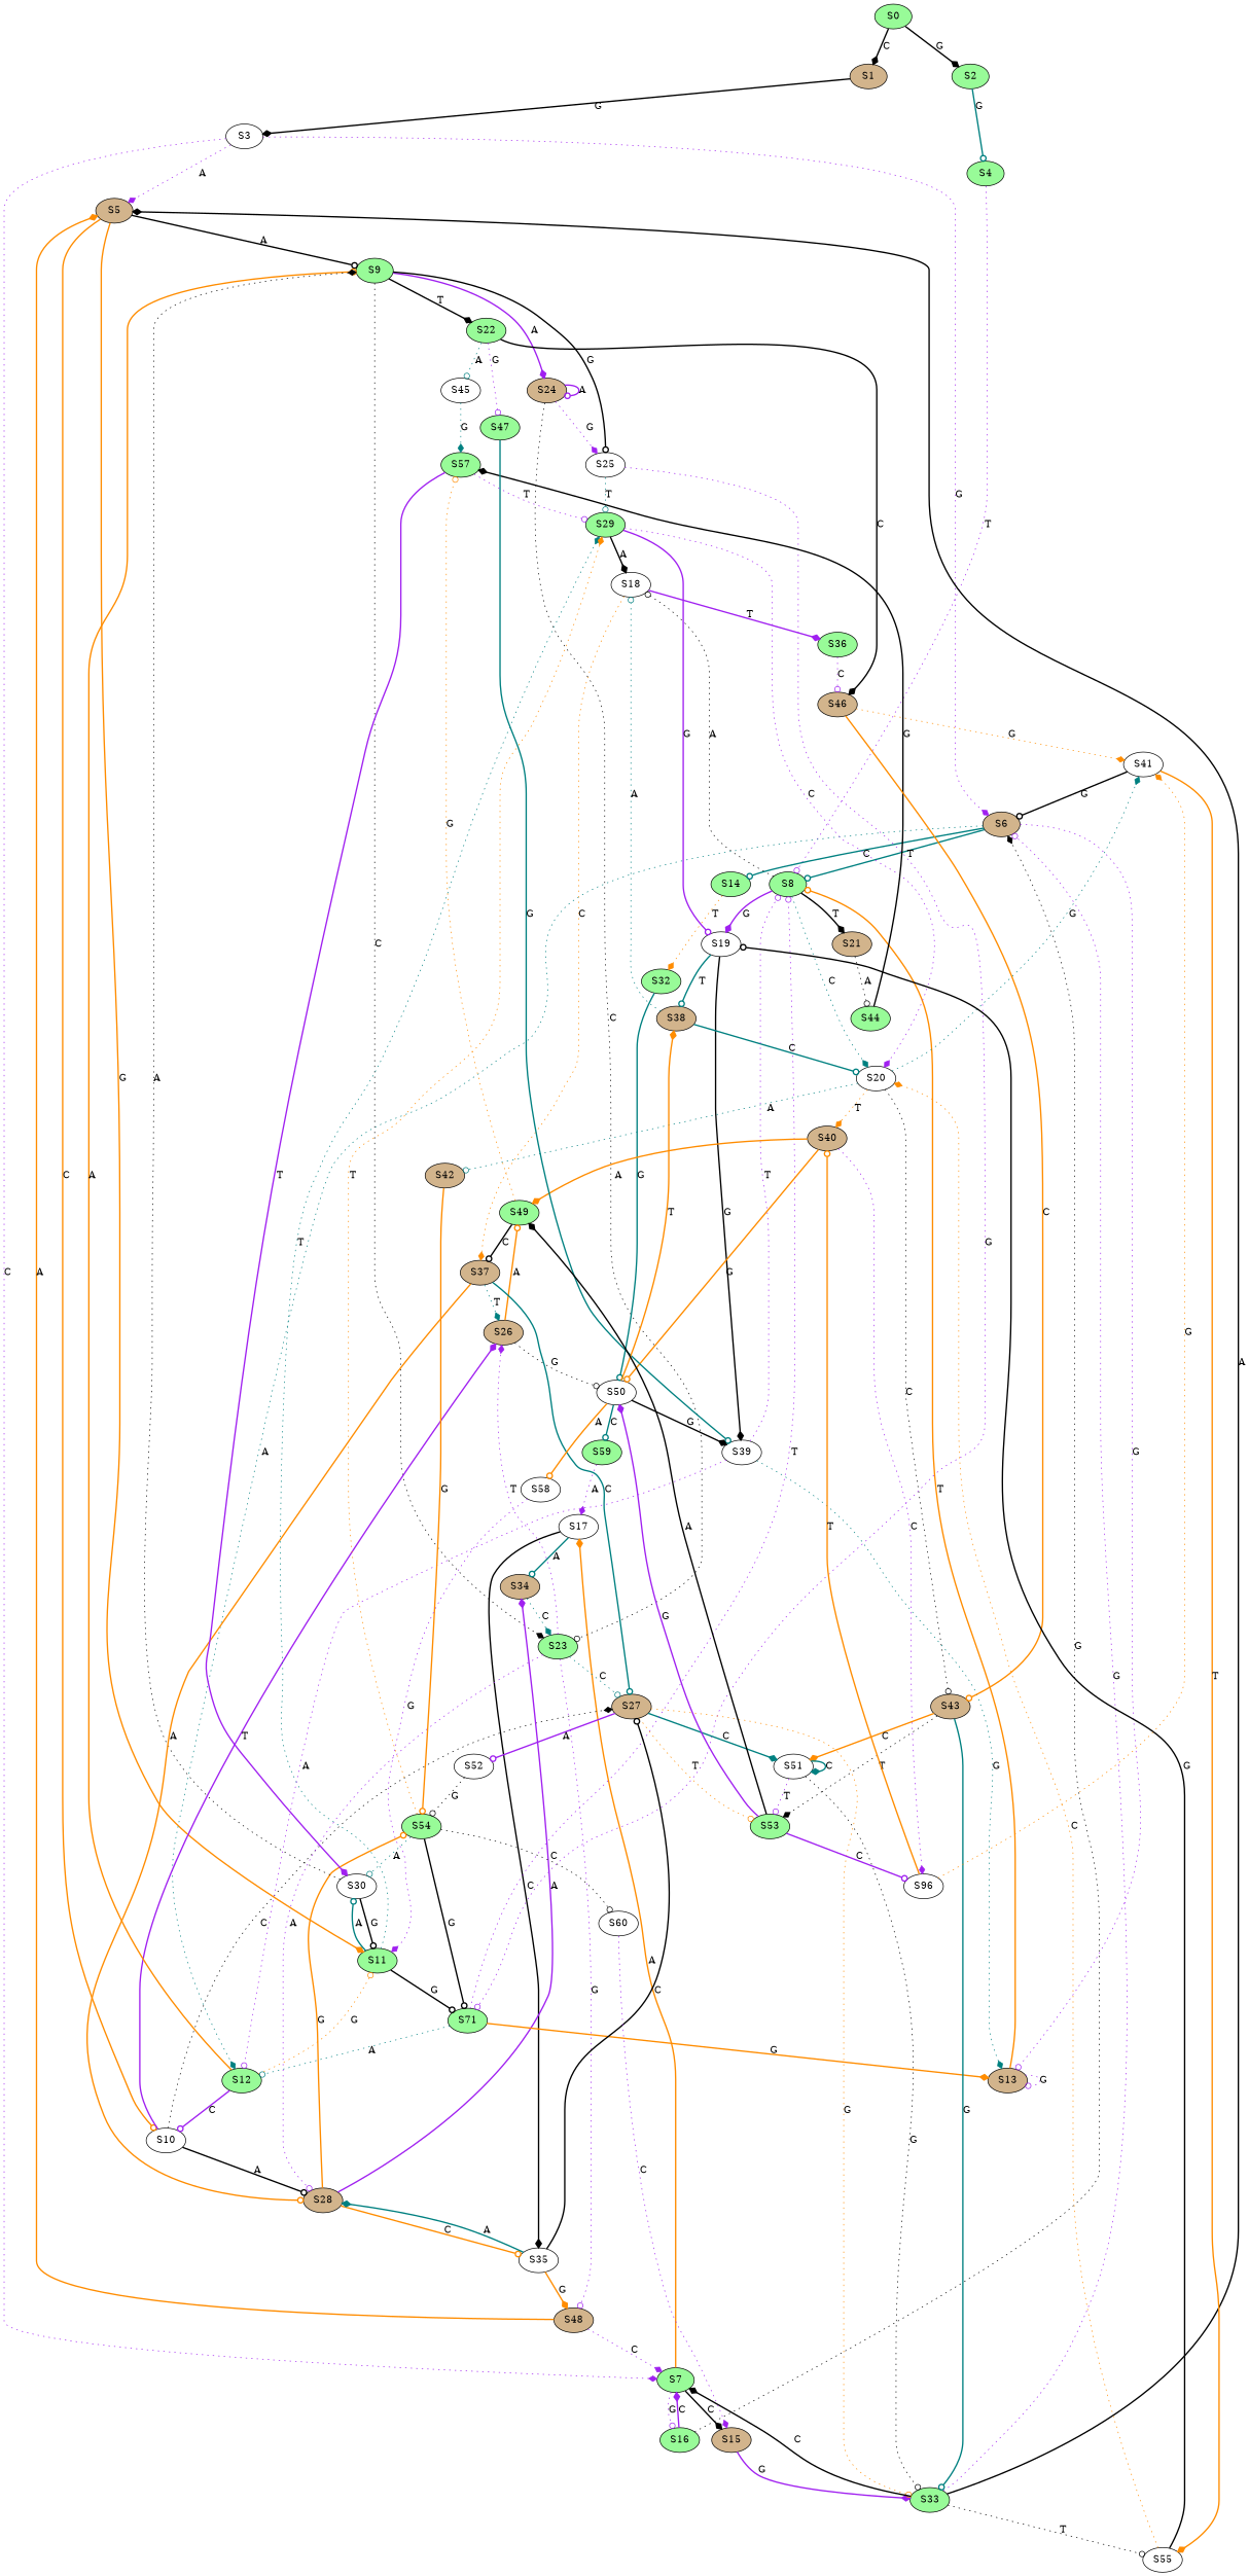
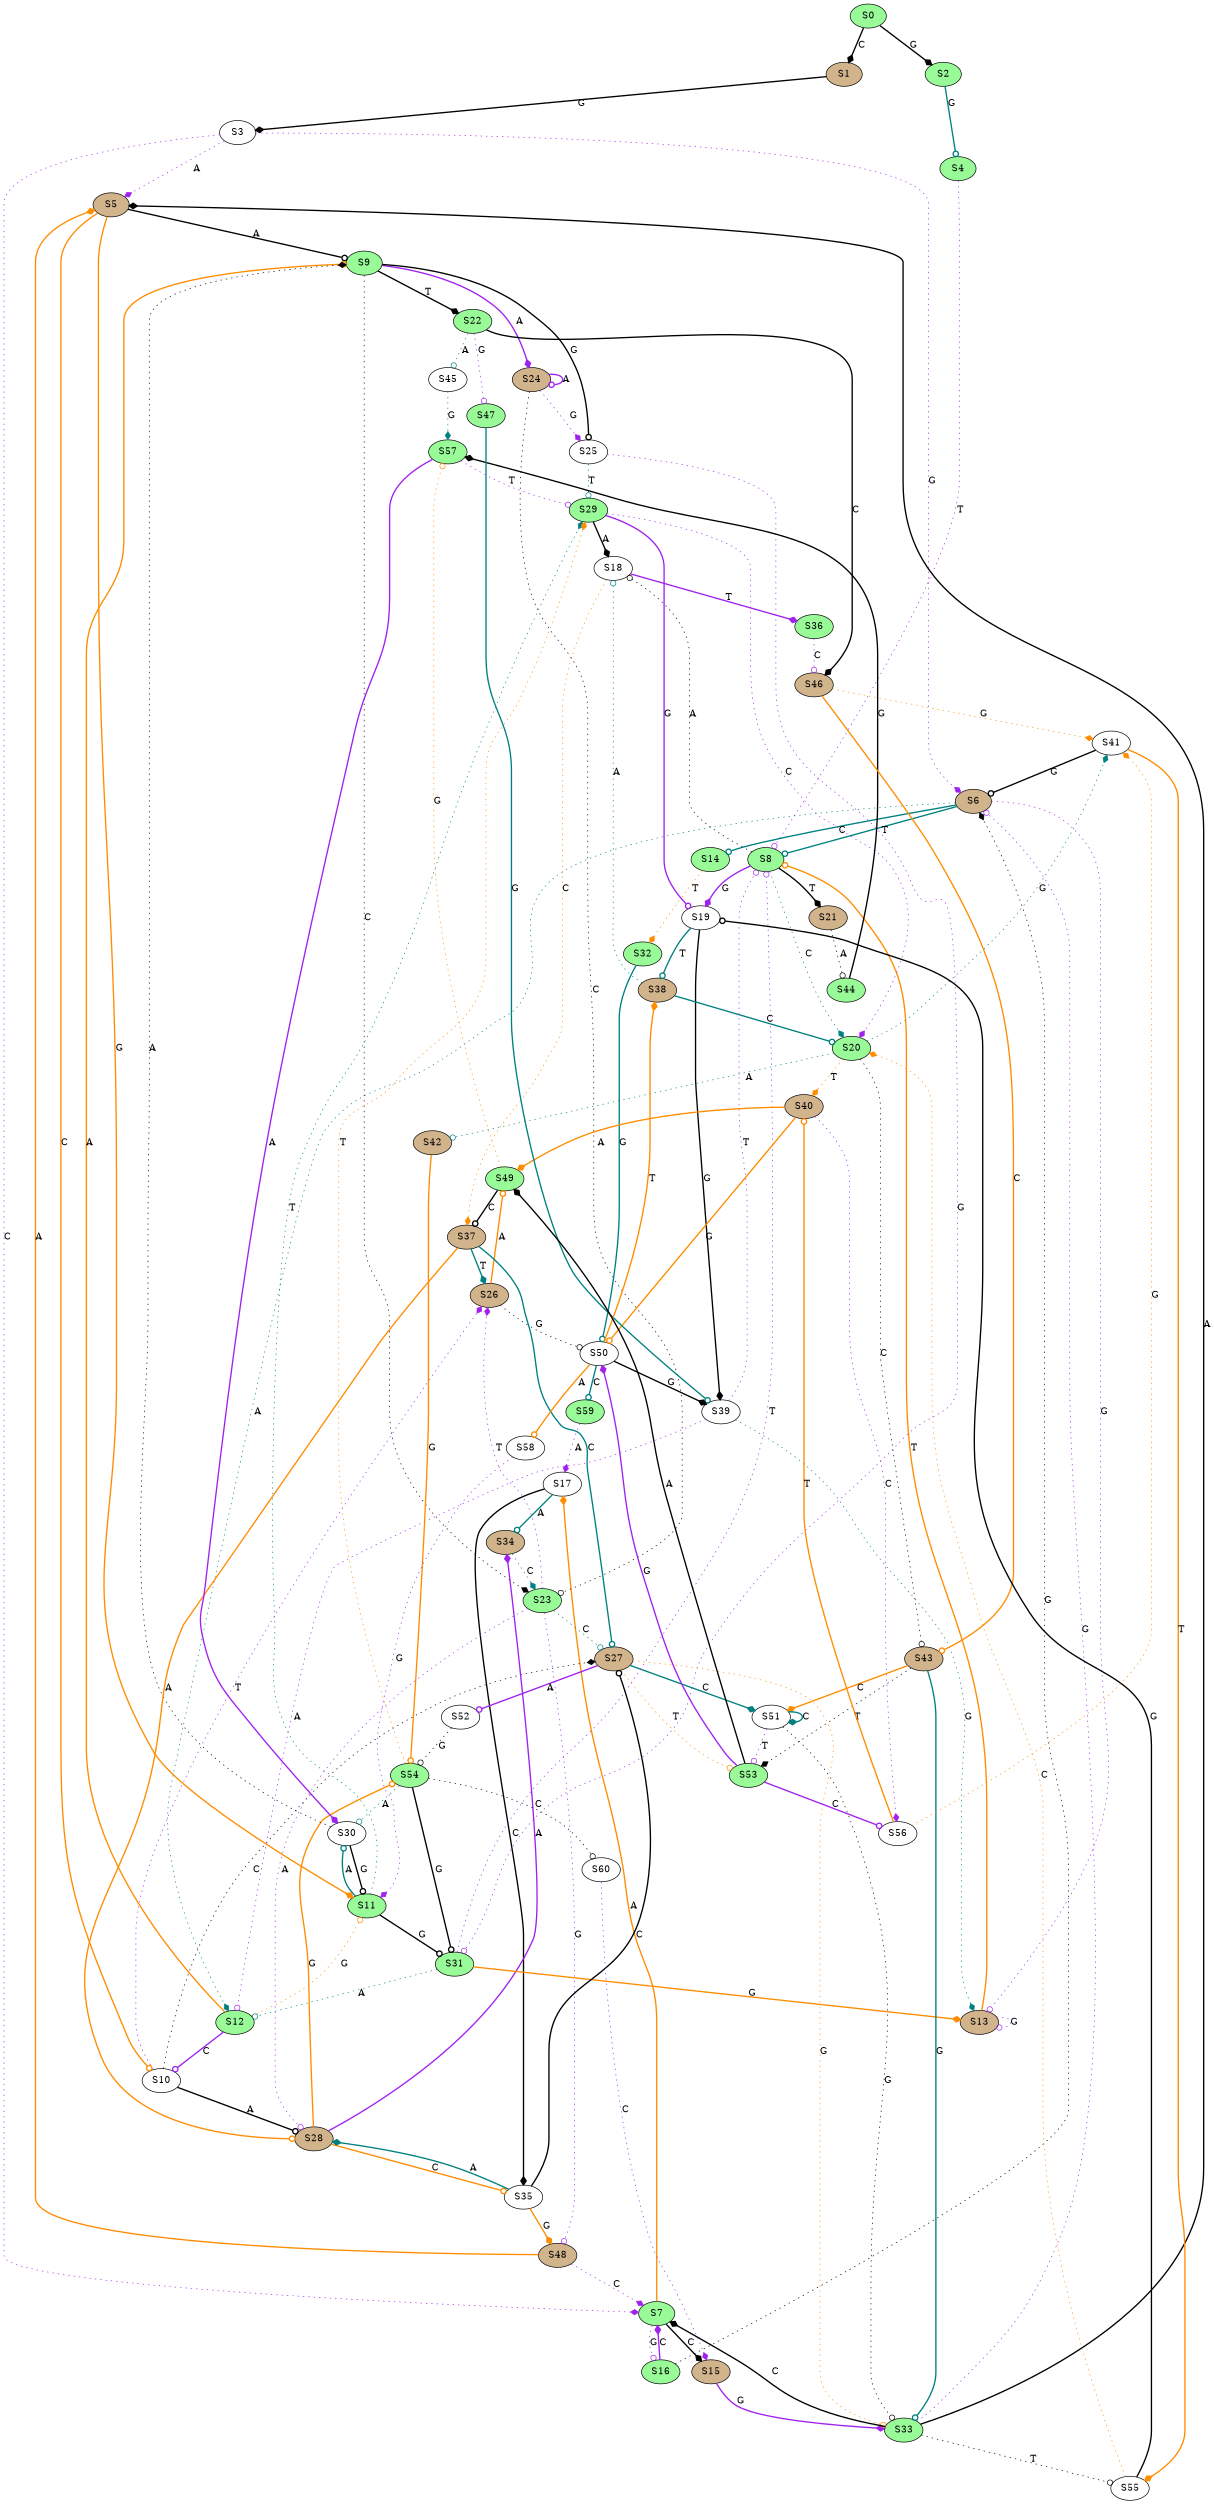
  strict digraph {
    node [fillcolor=palegreen style=filled]
    edge [arrowhead=odot color=purple style=bold]
    S1 [fillcolor=tan]
    S0
    S2
    S3 [fillcolor=white]
    S4
    S5 [fillcolor=tan]
    S6 [fillcolor=tan]
    S7
    S8
    S9
    S10 [fillcolor=white]
    S11
    S12
    S13 [fillcolor=tan]
    S14
    S15 [fillcolor=tan]
    S16
    S17 [fillcolor=white]
    S18 [fillcolor=white]
    S19 [fillcolor=white]
-   S20 [fillcolor=white]
+   S20
    S21 [fillcolor=tan]
    S22
    S23
    S24 [fillcolor=tan]
    S25 [fillcolor=white]
    S26 [fillcolor=tan]
    S27 [fillcolor=tan]
    S28 [fillcolor=tan]
    S29
    S30 [fillcolor=white]
-   S31 [label=S71]
+   S31
    S32
    S33
    S34 [fillcolor=tan]
    S35 [fillcolor=white]
    S36
    S37 [fillcolor=tan]
    S38 [fillcolor=tan]
    S39 [fillcolor=white]
    S40 [fillcolor=tan]
    S41 [fillcolor=white]
    S42 [fillcolor=tan]
    S43 [fillcolor=tan]
    S44
    S45 [fillcolor=white]
    S46 [fillcolor=tan]
    S47
    S48 [fillcolor=tan]
    S49
    S50 [fillcolor=white]
    S51 [fillcolor=white]
    S52 [fillcolor=white]
    S53
    S54
    S55 [fillcolor=white]
-   S56 [fillcolor=white label=S96]
+   S56 [fillcolor=white]
    S57
    S58 [fillcolor=white]
    S59
    S60 [fillcolor=white]
    S1 -> S3 [arrowhead=diamond color=black label=G]
    S0 -> S1 [arrowhead=diamond color=black label=C]
    S0 -> S2 [arrowhead=diamond color=black label=G]
    S2 -> S4 [color=teal label=G]
    S3 -> S5 [arrowhead=diamond label=A style=dotted]
    S3 -> S6 [arrowhead=diamond label=G style=dotted]
    S3 -> S7 [arrowhead=diamond label=C style=dotted]
    S4 -> S8 [label=T style=dotted]
    S5 -> S9 [color=black label=A]
    S5 -> S10 [color=darkorange label=C]
    S5 -> S11 [arrowhead=diamond color=darkorange label=G]
    S6 -> S8 [color=teal label=T]
    S6 -> S12 [arrowhead=diamond color=teal label=A style=dotted]
    S6 -> S13 [label=G style=dotted]
    S6 -> S14 [color=teal label=C]
    S7 -> S15 [arrowhead=diamond color=black label=C]
    S7 -> S16 [label=G style=dotted]
    S7 -> S17 [arrowhead=diamond color=darkorange label=A]
    S8 -> S18 [color=black label=A style=dotted]
    S8 -> S19 [arrowhead=diamond label=G]
    S8 -> S20 [arrowhead=diamond color=teal label=C style=dotted]
    S8 -> S21 [arrowhead=diamond color=black label=T]
    S9 -> S22 [arrowhead=diamond color=black label=T]
    S9 -> S23 [arrowhead=diamond color=black label=C style=dotted]
    S9 -> S24 [arrowhead=diamond label=A]
    S9 -> S25 [color=black label=G]
-   S10 -> S26 [arrowhead=diamond label=T]
+   S10 -> S26 [arrowhead=diamond label=T style=dotted]
    S10 -> S27 [arrowhead=diamond color=black label=C style=dotted]
    S10 -> S28 [color=black label=A]
    S11 -> S29 [arrowhead=diamond color=teal label=T style=dotted]
    S11 -> S30 [color=teal label=A]
    S11 -> S31 [color=black label=G]
    S12 -> S9 [color=darkorange label=A]
    S12 -> S10 [label=C]
    S12 -> S11 [color=darkorange label=G style=dotted]
    S13 -> S8 [color=darkorange label=T]
    S13 -> S13 [label=G style=dotted]
    S14 -> S32 [arrowhead=diamond color=darkorange label=T style=dotted]
    S15 -> S33 [arrowhead=diamond label=G]
    S16 -> S6 [arrowhead=diamond color=black label=G style=dotted]
    S16 -> S7 [arrowhead=diamond label=C]
    S17 -> S34 [color=teal label=A]
    S17 -> S35 [arrowhead=diamond color=black label=C]
    S18 -> S36 [arrowhead=diamond label=T]
    S18 -> S37 [arrowhead=diamond color=darkorange label=C style=dotted]
    S19 -> S38 [color=teal label=T]
    S19 -> S39 [arrowhead=diamond color=black label=G]
    S20 -> S40 [arrowhead=diamond color=darkorange label=T style=dotted]
    S20 -> S41 [arrowhead=diamond color=teal label=G style=dotted]
    S20 -> S42 [color=teal label=A style=dotted]
    S20 -> S43 [color=black label=C style=dotted]
    S21 -> S44 [color=black label=A style=dotted]
    S22 -> S45 [color=teal label=A style=dotted]
    S22 -> S46 [arrowhead=diamond color=black label=C]
    S22 -> S47 [label=G style=dotted]
    S23 -> S26 [arrowhead=diamond label=T style=dotted]
    S23 -> S27 [color=teal label=C style=dotted]
    S23 -> S28 [label=A style=dotted]
    S23 -> S48 [label=G style=dotted]
    S24 -> S23 [color=black label=C style=dotted]
    S24 -> S24 [label=A]
    S24 -> S25 [arrowhead=diamond label=G style=dotted]
    S25 -> S29 [color=teal label=T style=dotted]
    S25 -> S31 [label=G style=dotted]
    S26 -> S49 [color=darkorange label=A]
    S26 -> S50 [color=black label=G style=dotted]
    S27 -> S33 [color=darkorange label=G style=dotted]
    S27 -> S51 [arrowhead=diamond color=teal label=C]
    S27 -> S52 [label=A]
    S27 -> S53 [color=darkorange label=T style=dotted]
    S28 -> S34 [arrowhead=diamond label=A]
    S28 -> S35 [color=darkorange label=C]
    S28 -> S54 [color=darkorange label=G]
    S29 -> S18 [arrowhead=diamond color=black label=A]
    S29 -> S19 [label=G]
    S29 -> S20 [arrowhead=diamond label=C style=dotted]
    S30 -> S9 [arrowhead=diamond color=black label=A style=dotted]
    S30 -> S11 [color=black label=G]
    S31 -> S8 [label=T style=dotted]
    S31 -> S12 [color=teal label=A style=dotted]
    S31 -> S13 [arrowhead=diamond color=darkorange label=G]
    S32 -> S50 [color=teal label=G]
    S33 -> S5 [arrowhead=diamond color=black label=A]
    S33 -> S6 [label=G style=dotted]
    S33 -> S7 [arrowhead=diamond color=black label=C]
    S33 -> S55 [color=black label=T style=dotted]
    S34 -> S23 [arrowhead=diamond color=teal label=C style=dotted]
    S35 -> S27 [color=black label=C]
    S35 -> S28 [arrowhead=diamond color=teal label=A]
    S35 -> S48 [arrowhead=diamond color=darkorange label=G]
    S36 -> S46 [label=C style=dotted]
-   S37 -> S26 [arrowhead=diamond color=teal label=T style=dotted]
+   S37 -> S26 [arrowhead=diamond color=teal label=T]
    S37 -> S27 [color=teal label=C]
    S37 -> S28 [color=darkorange label=A]
    S38 -> S18 [color=teal label=A style=dotted]
    S38 -> S20 [color=teal label=C]
    S39 -> S8 [label=T style=dotted]
    S39 -> S12 [label=A style=dotted]
    S39 -> S13 [arrowhead=diamond color=teal label=G style=dotted]
    S40 -> S49 [arrowhead=diamond color=darkorange label=A]
    S40 -> S50 [color=darkorange label=G]
    S40 -> S56 [arrowhead=diamond label=C style=dotted]
    S41 -> S6 [color=black label=G]
    S41 -> S55 [arrowhead=diamond color=darkorange label=T]
    S42 -> S54 [color=darkorange label=G]
    S43 -> S33 [color=teal label=G]
    S43 -> S51 [arrowhead=diamond color=darkorange label=C]
    S43 -> S53 [arrowhead=diamond color=black label=T style=dotted]
    S44 -> S57 [arrowhead=diamond color=black label=G]
    S45 -> S57 [arrowhead=diamond color=teal label=G style=dotted]
    S46 -> S41 [arrowhead=diamond color=darkorange label=G style=dotted]
    S46 -> S43 [color=darkorange label=C]
    S47 -> S39 [color=teal label=G]
    S48 -> S5 [arrowhead=diamond color=darkorange label=A]
    S48 -> S7 [arrowhead=diamond label=C style=dotted]
    S49 -> S37 [color=black label=C]
    S49 -> S57 [color=darkorange label=G style=dotted]
    S50 -> S38 [arrowhead=diamond color=darkorange label=T]
    S50 -> S39 [arrowhead=diamond color=black label=G]
    S50 -> S58 [color=darkorange label=A]
    S50 -> S59 [color=teal label=C]
    S51 -> S33 [color=black label=G style=dotted]
    S51 -> S51 [arrowhead=diamond color=teal label=C]
    S51 -> S53 [label=T style=dotted]
    S52 -> S54 [color=black label=G style=dotted]
    S53 -> S49 [arrowhead=diamond color=black label=A]
    S53 -> S50 [arrowhead=diamond label=G]
    S53 -> S56 [label=C]
    S54 -> S29 [arrowhead=diamond color=darkorange label=T style=dotted]
    S54 -> S30 [color=teal label=A style=dotted]
    S54 -> S31 [color=black label=G]
    S54 -> S60 [color=black label=C style=dotted]
    S55 -> S19 [color=black label=G]
    S55 -> S20 [arrowhead=diamond color=darkorange label=C style=dotted]
    S56 -> S40 [color=darkorange label=T]
    S56 -> S41 [arrowhead=diamond color=darkorange label=G style=dotted]
    S57 -> S29 [label=T style=dotted]
-   S57 -> S30 [arrowhead=diamond label=T]
+   S57 -> S30 [arrowhead=diamond label=A]
    S58 -> S11 [arrowhead=diamond label=G style=dotted]
    S59 -> S17 [arrowhead=diamond label=A style=dotted]
    S60 -> S15 [arrowhead=diamond label=C style=dotted]
  }
